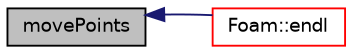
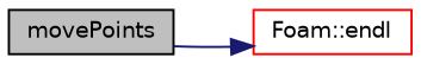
  digraph {
    rankdir=LR
    node [fontname=Helvetica fontsize=10 shape=record]
    n1 [color=black fillcolor=grey75 fontcolor=black height=0.2 label=movePoints style=filled width=0.4]
    n2 [color=red height=0.2 label="Foam::endl" width=0.4]
-   n2 -> n1 [color=midnightblue fontname=Helvetica fontsize=10 labelfontname=Helvetica labelfontsize=10 style=solid]
+   n1 -> n2 [color=midnightblue fontname=Helvetica fontsize=10 labelfontname=Helvetica labelfontsize=10 style=solid]
  }
